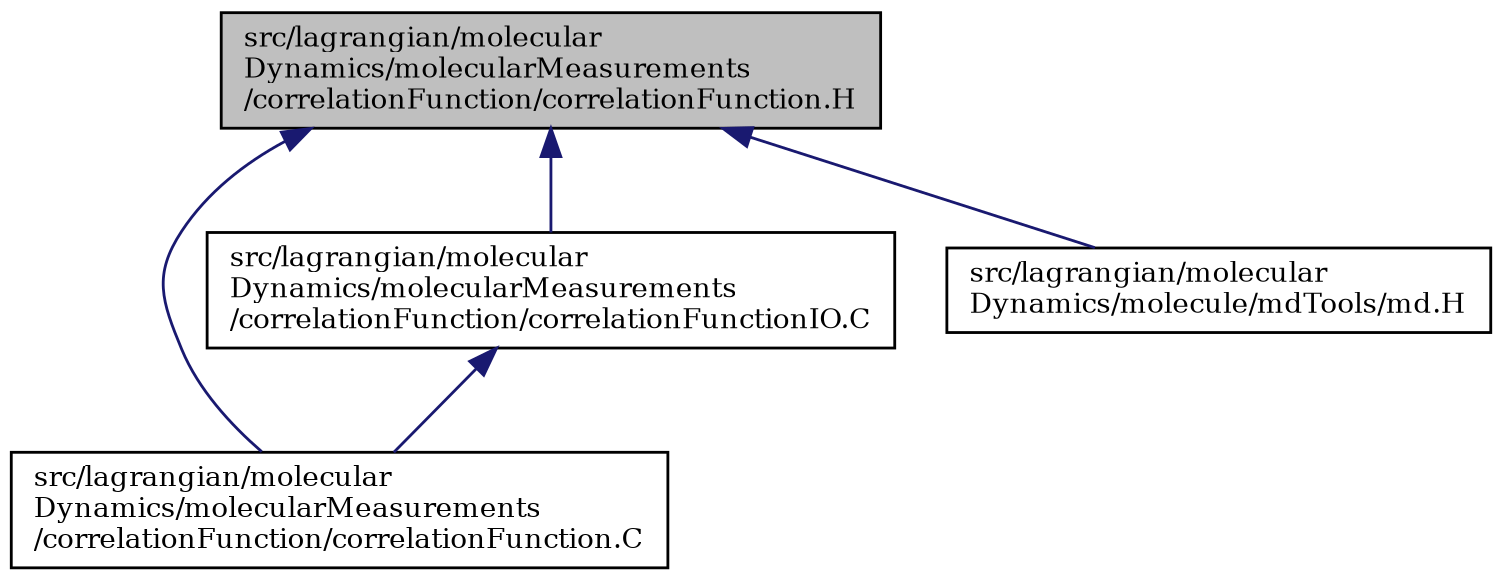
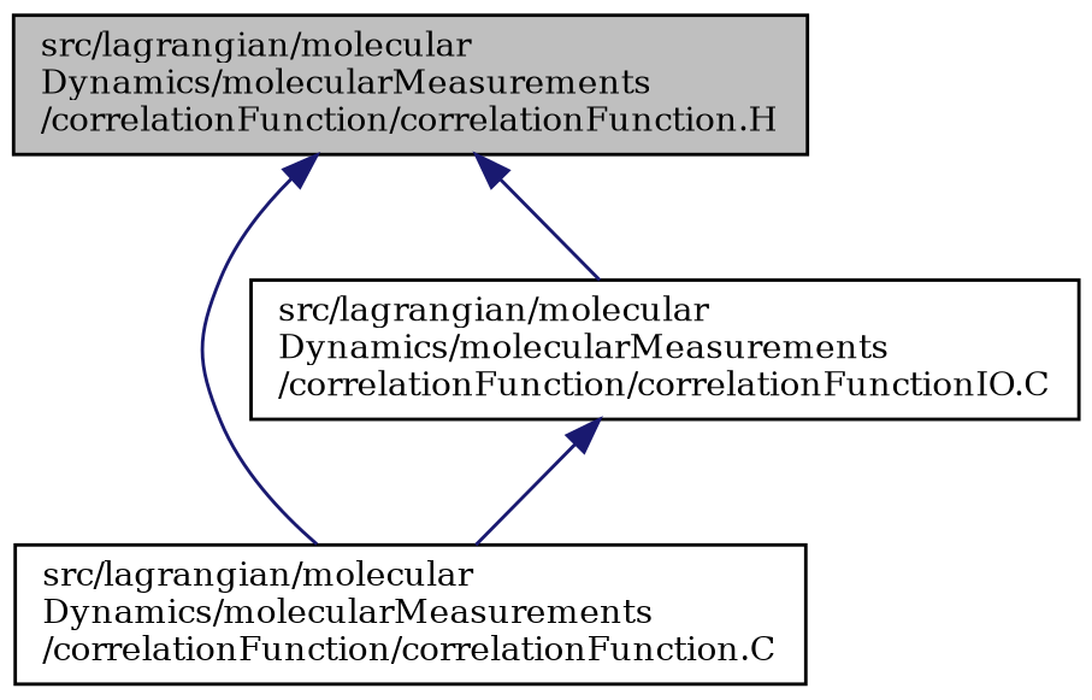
  digraph {
    fontname="DejaVu Serif"
    node [color=black fontname="DejaVu Serif" fontsize=10 shape=record]
    edge [color=midnightblue dir=back fontname="DejaVu Serif" fontsize=10 labelfontname=Helvetica labelfontsize=10 style=solid]
    n1 [fillcolor=grey75 fontcolor=black height=0.2 label="src/lagrangian/molecular\lDynamics/molecularMeasurements\l/correlationFunction/correlationFunction.H" style=filled width=0.4]
    n2 [height=0.2 label="src/lagrangian/molecular\lDynamics/molecularMeasurements\l/correlationFunction/correlationFunction.C" width=0.4]
    n3 [height=0.2 label="src/lagrangian/molecular\lDynamics/molecularMeasurements\l/correlationFunction/correlationFunctionIO.C" width=0.4]
-   n4 [height=0.2 label="src/lagrangian/molecular\lDynamics/molecule/mdTools/md.H" width=0.4]
    n1 -> n2
    n1 -> n3
-   n1 -> n4
    n3 -> n2
  }
